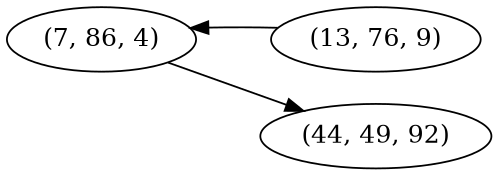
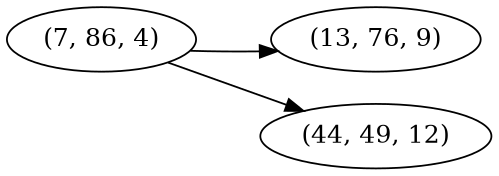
  digraph {
    rankdir=LR
    "(7, 86, 4)"
    "(13, 76, 9)"
-   "(44, 49, 12)" [label="(44, 49, 92)"]
-   "(13, 76, 9)" -> "(7, 86, 4)"
+   "(44, 49, 12)"
+   "(7, 86, 4)" -> "(13, 76, 9)"
    "(7, 86, 4)" -> "(44, 49, 12)"
  }
